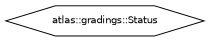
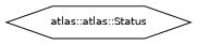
  digraph {
    rankdir=LR
-   n1 [color=black fillcolor=white fontname=Helvetica fontsize=10 height=0.2 label="atlas::gradings::Status" shape=hexagon style=filled width=0.4]
+   n1 [color=black fillcolor=white fontname=Helvetica fontsize=10 height=0.2 label="atlas::atlas::Status" shape=hexagon style=filled width=0.4]
  }
